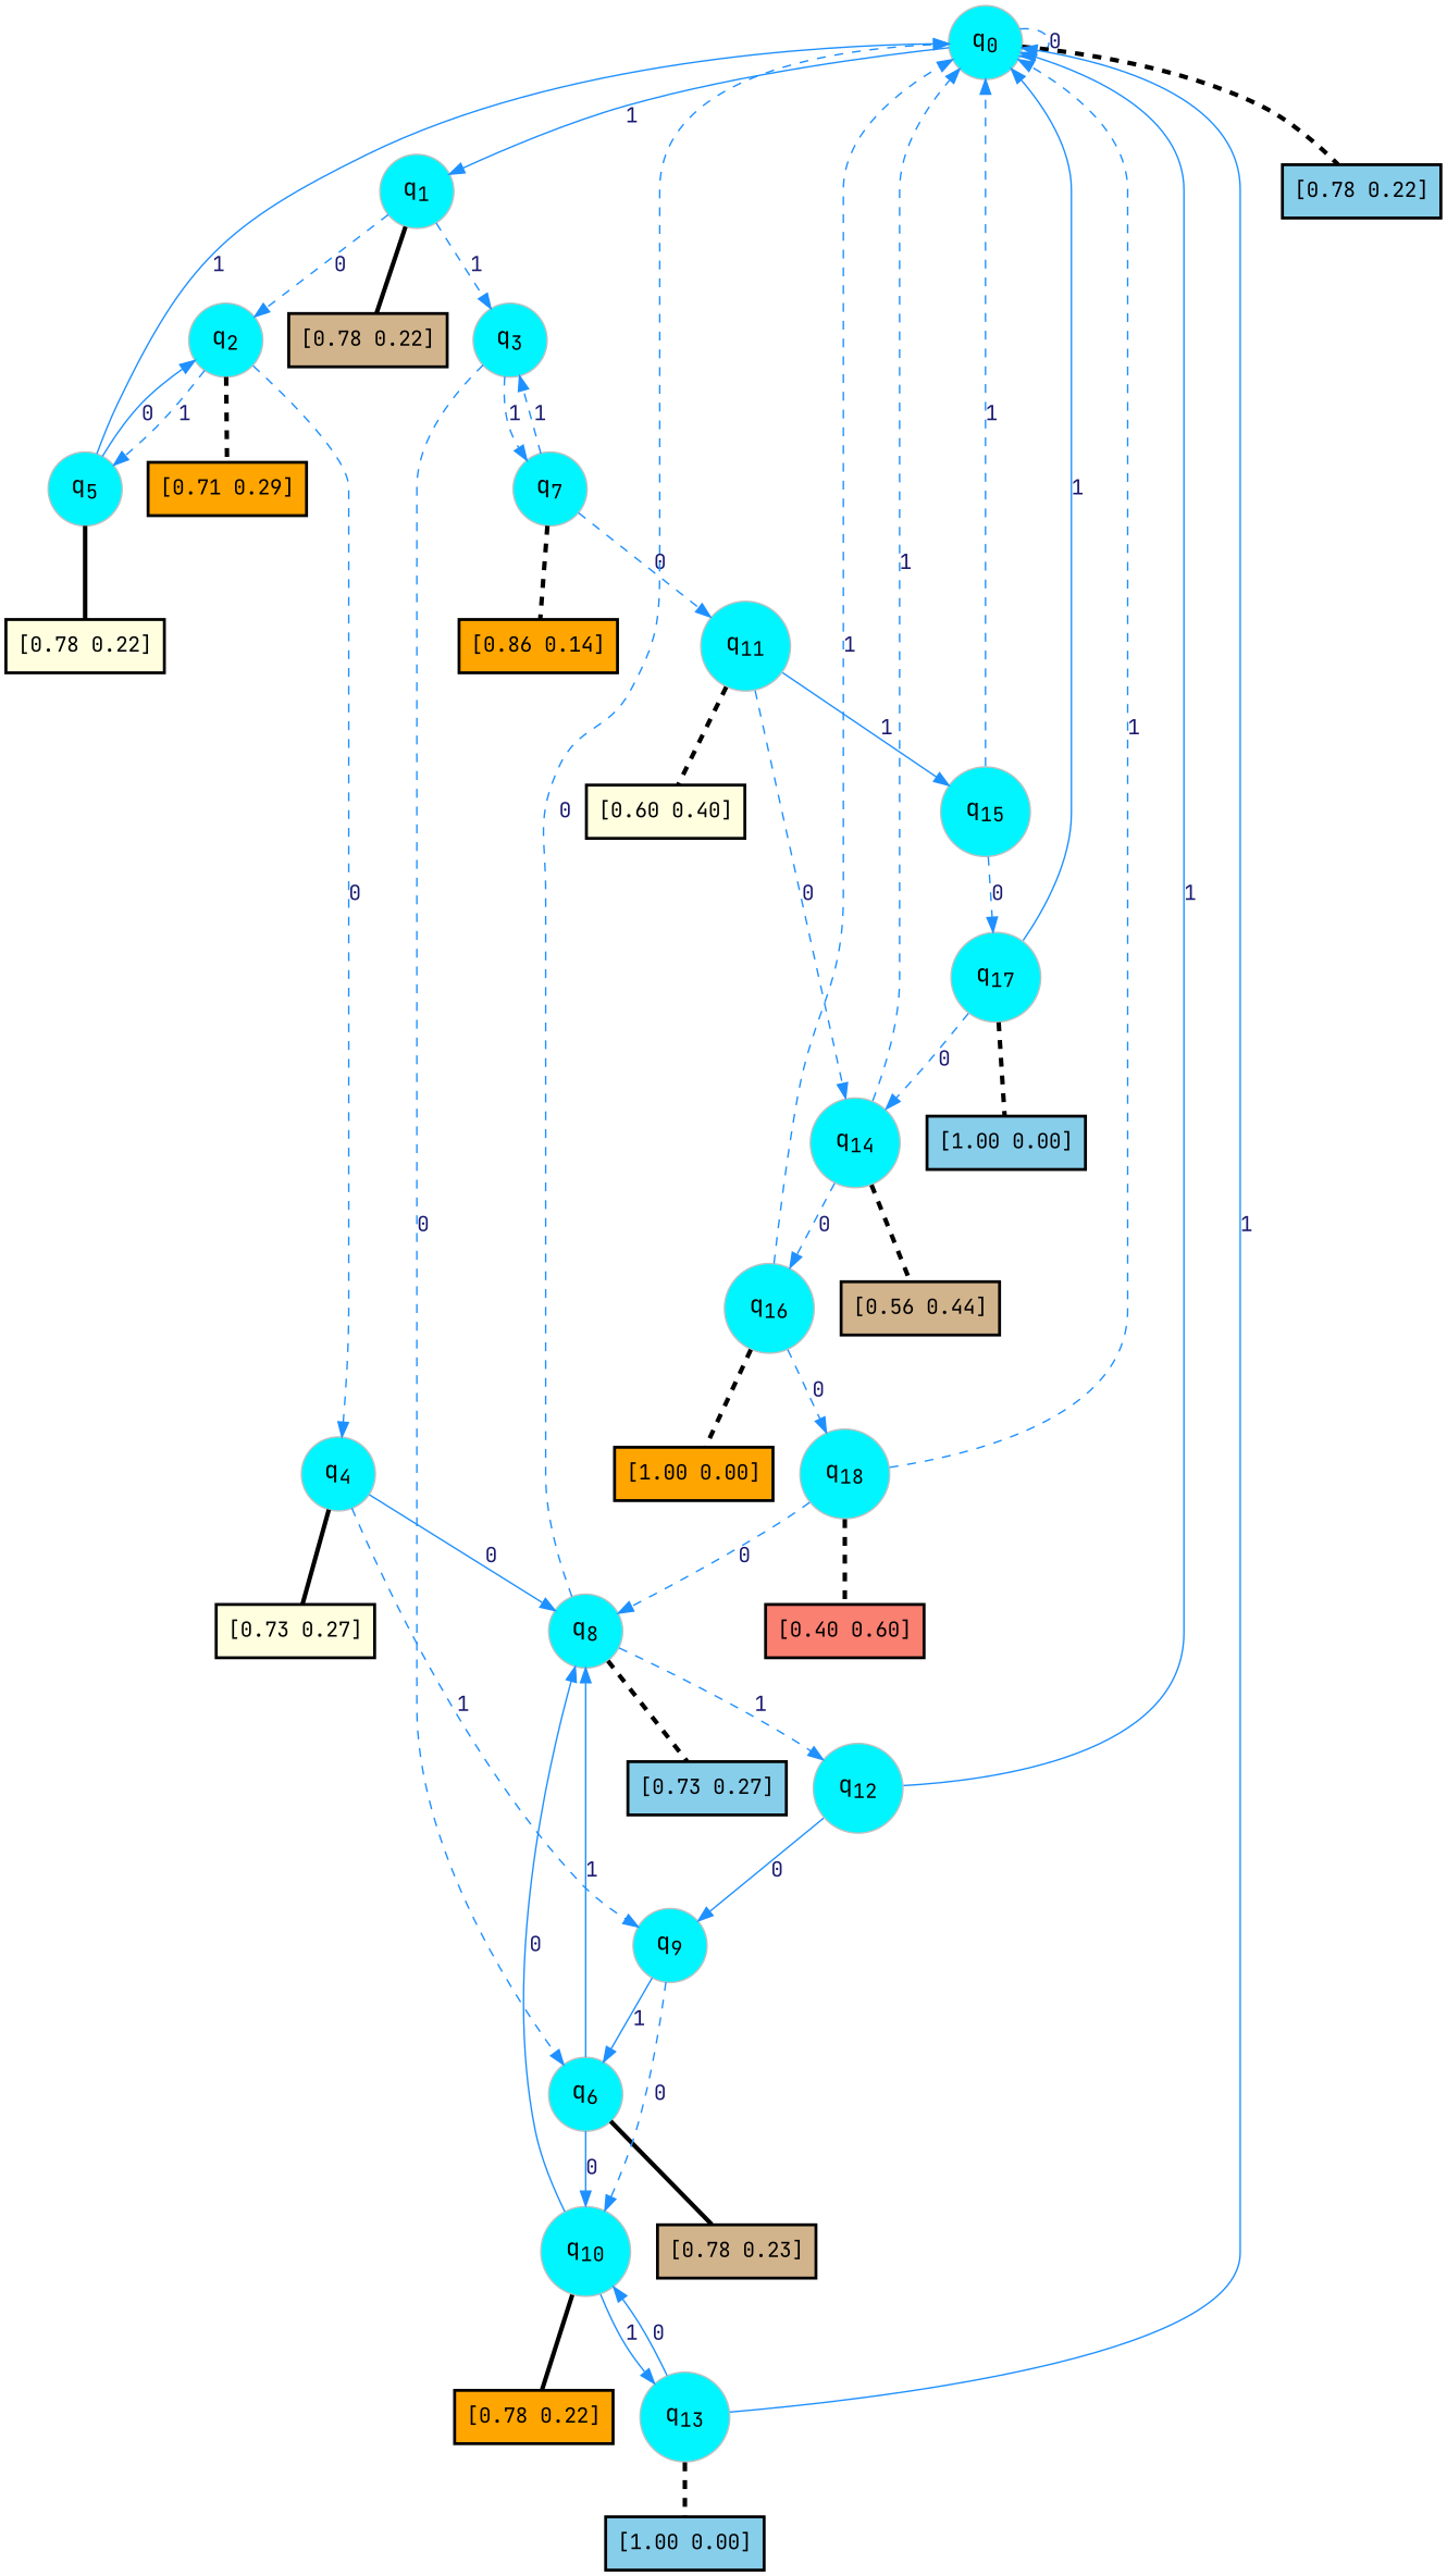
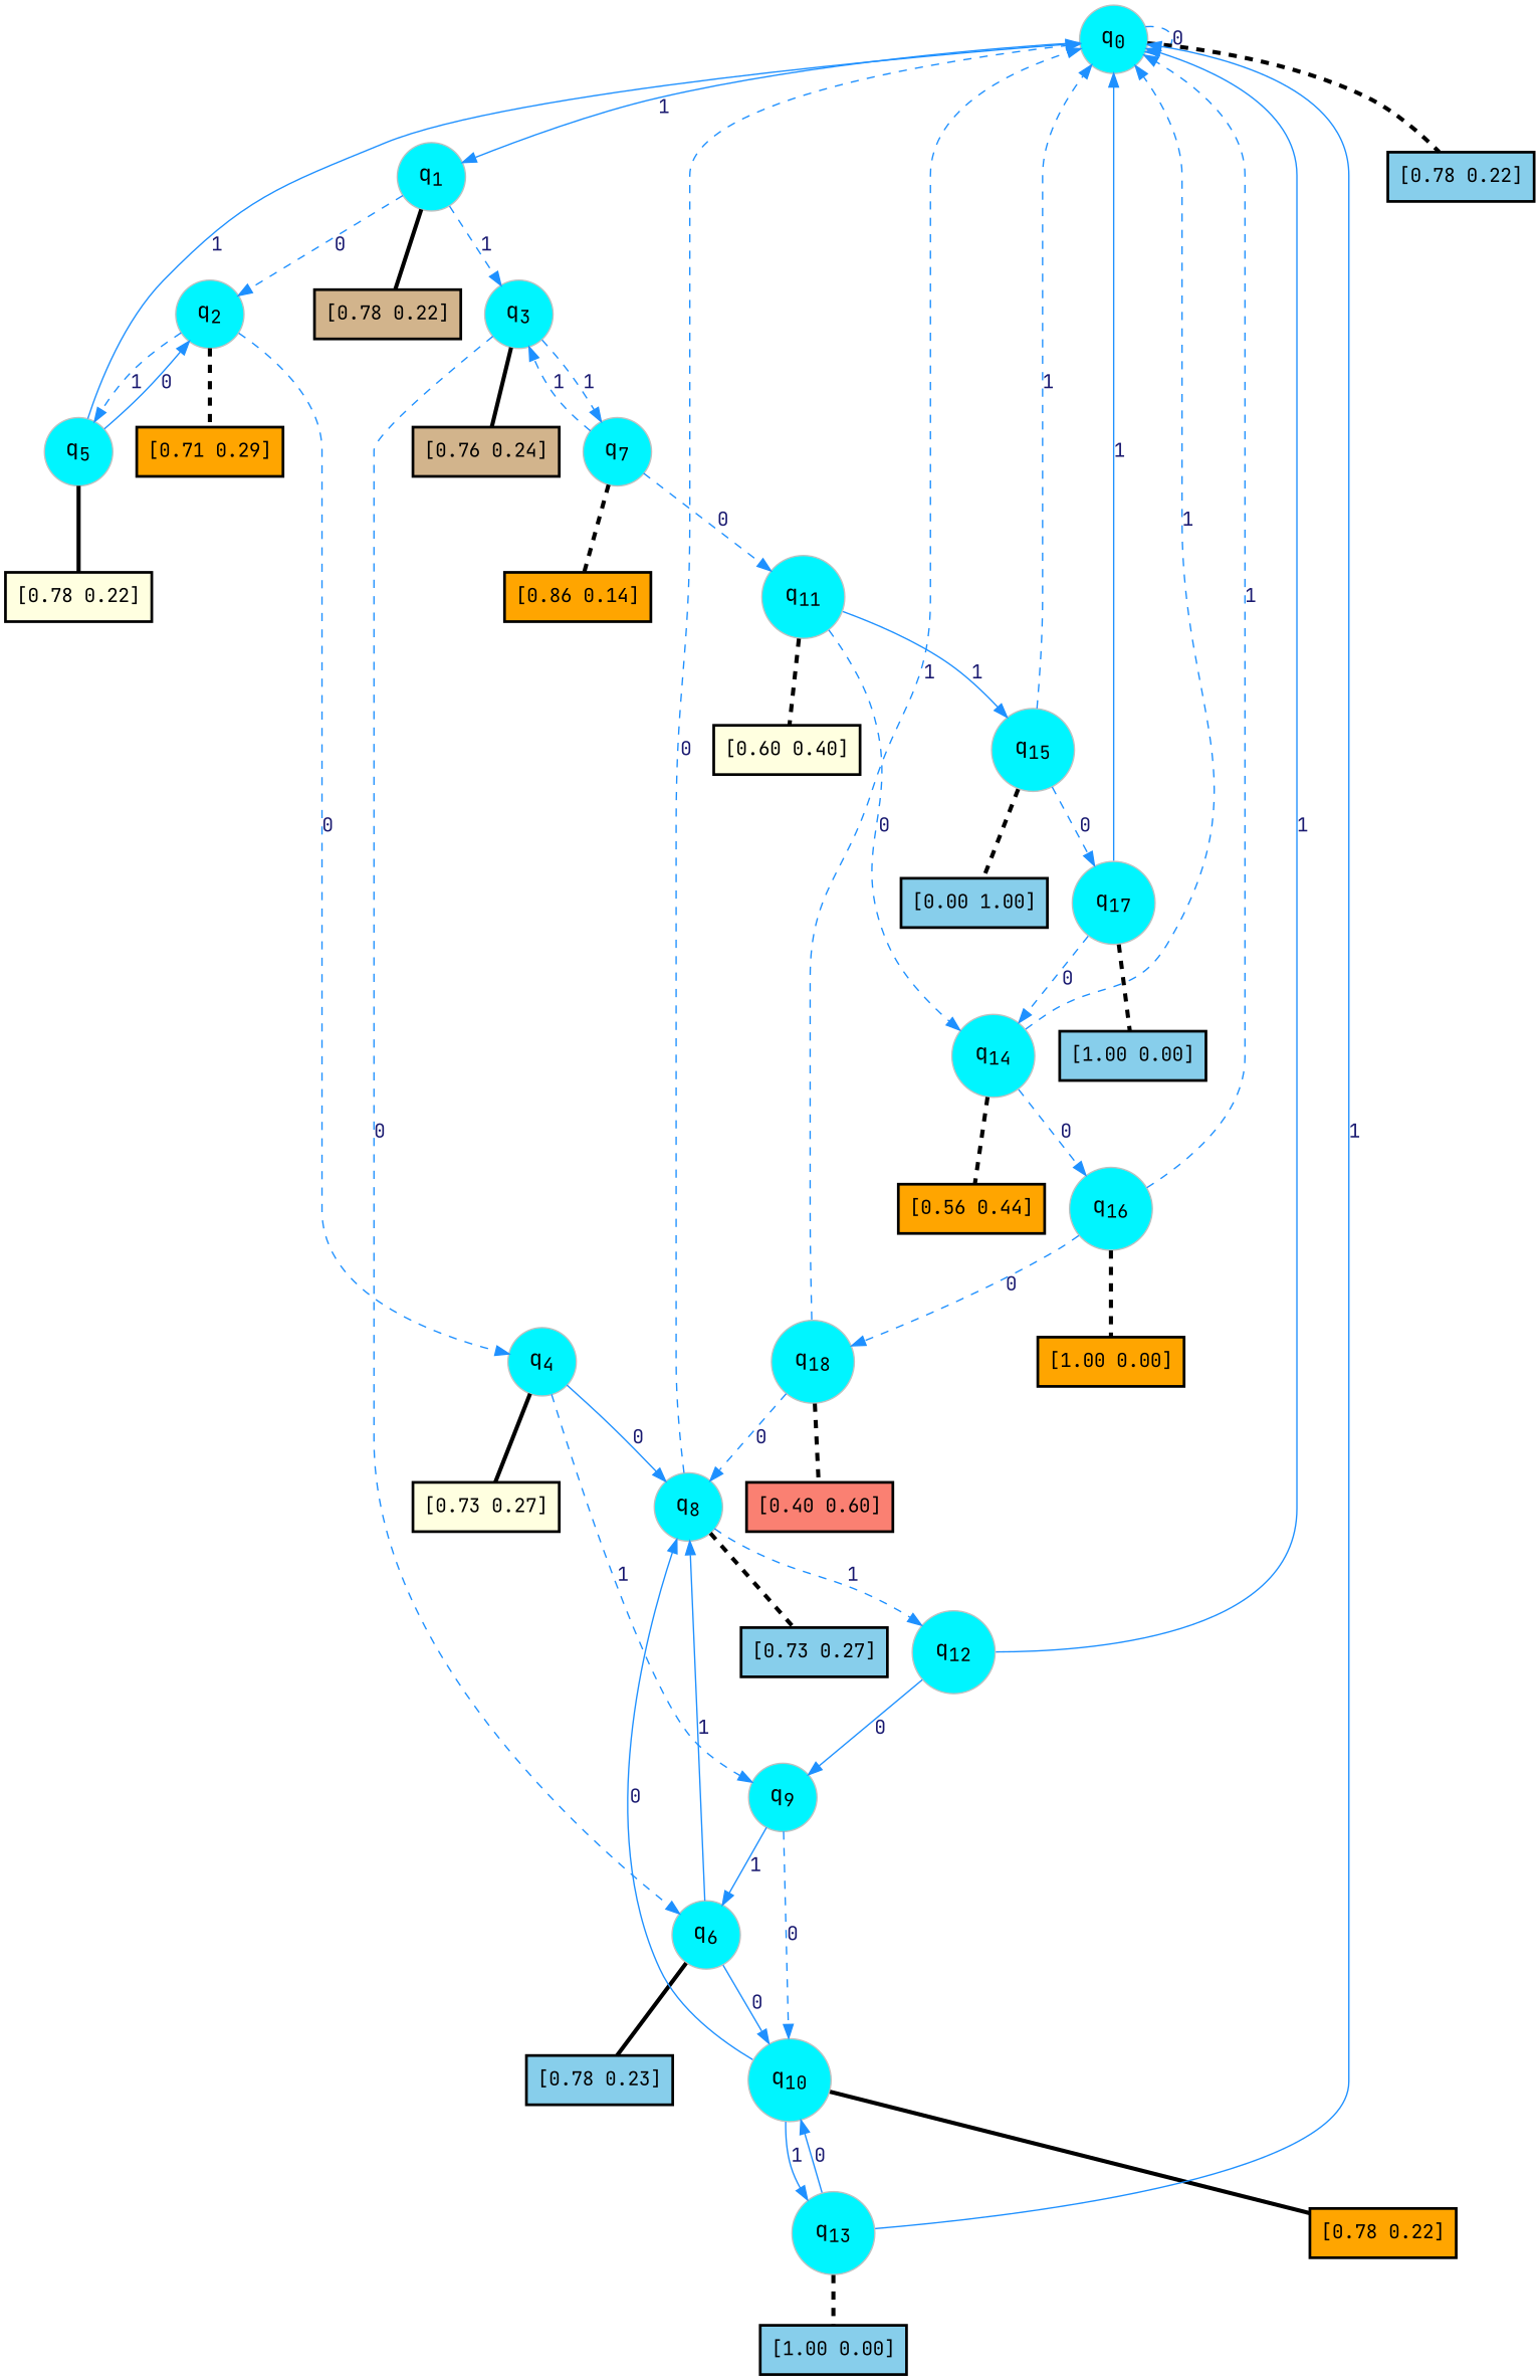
  digraph {
    fontname="JetBrains Mono"
    rankdir=TD
    node [color=gray fillcolor=turquoise1 fontcolor=black fontname="JetBrains Mono" fontsize=16 fontweight=bold shape=circle style=filled]
    edge [arrowsize=1 color=dodgerblue1 fontcolor=midnightblue fontname="JetBrains Mono" fontweight=bold penwidth=1 style=dashed weight=20]
    n1 [label=<q<SUB>0</SUB>>]
    n2 [label=<q<SUB>1</SUB>>]
    n3 [color=black fillcolor=skyblue fontsize=14 label="[0.78 0.22]" penwidth=2 shape=box]
    n4 [label=<q<SUB>2</SUB>>]
    n5 [label=<q<SUB>3</SUB>>]
    n6 [color=black fillcolor=tan fontsize=14 label="[0.78 0.22]" penwidth=2 shape=box]
    n7 [label=<q<SUB>4</SUB>>]
    n8 [label=<q<SUB>5</SUB>>]
    n9 [color=black fillcolor=orange fontsize=14 label="[0.71 0.29]" penwidth=2 shape=box]
    n10 [label=<q<SUB>6</SUB>>]
    n11 [label=<q<SUB>7</SUB>>]
+   n12 [color=black fillcolor=tan fontsize=14 label="[0.76 0.24]" penwidth=2 shape=box]
    n13 [label=<q<SUB>8</SUB>>]
    n14 [label=<q<SUB>9</SUB>>]
    n15 [color=black fillcolor=lightyellow fontsize=14 label="[0.73 0.27]" penwidth=2 shape=box]
    n16 [color=black fillcolor=lightyellow fontsize=14 label="[0.78 0.22]" penwidth=2 shape=box]
    n17 [label=<q<SUB>10</SUB>>]
-   n18 [color=black fillcolor=tan fontsize=14 label="[0.78 0.23]" penwidth=2 shape=box]
+   n18 [color=black fillcolor=skyblue fontsize=14 label="[0.78 0.23]" penwidth=2 shape=box]
    n19 [label=<q<SUB>11</SUB>>]
    n20 [color=black fillcolor=orange fontsize=14 label="[0.86 0.14]" penwidth=2 shape=box]
    n21 [label=<q<SUB>12</SUB>>]
    n22 [color=black fillcolor=skyblue fontsize=14 label="[0.73 0.27]" penwidth=2 shape=box]
    n23 [label=<q<SUB>13</SUB>>]
    n24 [color=black fillcolor=orange fontsize=14 label="[0.78 0.22]" penwidth=2 shape=box]
    n25 [label=<q<SUB>14</SUB>>]
    n26 [label=<q<SUB>15</SUB>>]
    n27 [color=black fillcolor=lightyellow fontsize=14 label="[0.60 0.40]" penwidth=2 shape=box]
    n28 [color=black fillcolor=skyblue fontsize=14 label="[1.00 0.00]" penwidth=2 shape=box]
    n29 [label=<q<SUB>16</SUB>>]
-   n30 [color=black fillcolor=tan fontsize=14 label="[0.56 0.44]" penwidth=2 shape=box]
+   n30 [color=black fillcolor=orange fontsize=14 label="[0.56 0.44]" penwidth=2 shape=box]
    n31 [label=<q<SUB>17</SUB>>]
+   n32 [color=black fillcolor=skyblue fontsize=14 label="[0.00 1.00]" penwidth=2 shape=box]
    n33 [label=<q<SUB>18</SUB>>]
    n34 [color=black fillcolor=orange fontsize=14 label="[1.00 0.00]" penwidth=2 shape=box]
    n35 [color=black fillcolor=skyblue fontsize=14 label="[1.00 0.00]" penwidth=2 shape=box]
    n36 [color=black fillcolor=salmon fontsize=14 label="[0.40 0.60]" penwidth=2 shape=box]
    n1 -> n1 [label=0]
    n1 -> n2 [label=1 style=bold]
    n1 -> n3 [arrowhead=none color=black penwidth=3]
    n2 -> n4 [label=0]
    n2 -> n5 [label=1]
    n2 -> n6 [arrowhead=none color=black penwidth=3 style=bold]
    n4 -> n7 [label=0]
    n4 -> n8 [label=1]
    n4 -> n9 [arrowhead=none color=black penwidth=3]
    n5 -> n10 [label=0]
    n5 -> n11 [label=1]
+   n5 -> n12 [arrowhead=none color=black penwidth=3 style=bold]
    n7 -> n13 [label=0 style=bold]
    n7 -> n14 [label=1]
    n7 -> n15 [arrowhead=none color=black penwidth=3 style=bold]
    n8 -> n1 [label=1 style=bold]
    n8 -> n4 [label=0 style=bold]
    n8 -> n16 [arrowhead=none color=black penwidth=3 style=bold]
    n10 -> n13 [label=1 style=bold]
    n10 -> n17 [label=0 style=bold]
    n10 -> n18 [arrowhead=none color=black penwidth=3 style=bold]
    n11 -> n5 [label=1]
    n11 -> n19 [label=0]
    n11 -> n20 [arrowhead=none color=black penwidth=3]
    n13 -> n1 [label=0]
    n13 -> n21 [label=1]
    n13 -> n22 [arrowhead=none color=black penwidth=3]
    n14 -> n10 [label=1 style=bold]
    n14 -> n17 [label=0]
    n17 -> n13 [label=0 style=bold]
    n17 -> n23 [label=1 style=bold]
    n17 -> n24 [arrowhead=none color=black penwidth=3 style=bold]
    n19 -> n25 [label=0]
    n19 -> n26 [label=1 style=bold]
    n19 -> n27 [arrowhead=none color=black penwidth=3]
    n21 -> n1 [label=1 style=bold]
    n21 -> n14 [label=0 style=bold]
    n23 -> n1 [label=1 style=bold]
    n23 -> n17 [label=0 style=bold]
    n23 -> n28 [arrowhead=none color=black penwidth=3]
    n25 -> n1 [label=1]
    n25 -> n29 [label=0]
    n25 -> n30 [arrowhead=none color=black penwidth=3]
    n26 -> n1 [label=1]
    n26 -> n31 [label=0]
+   n26 -> n32 [arrowhead=none color=black penwidth=3]
    n29 -> n1 [label=1]
    n29 -> n33 [label=0]
    n29 -> n34 [arrowhead=none color=black penwidth=3]
    n31 -> n1 [label=1 style=bold]
    n31 -> n25 [label=0]
    n31 -> n35 [arrowhead=none color=black penwidth=3]
    n33 -> n1 [label=1]
    n33 -> n13 [label=0]
    n33 -> n36 [arrowhead=none color=black penwidth=3]
  }
